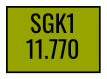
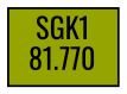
  digraph {
    fontname=Oswald
-   n1 [fillcolor="#96a400" label="SGK1\n11.770" shape=box style=filled fontname=Oswald]
+   n1 [fillcolor="#96a400" label="SGK1\n81.770" shape=box style=filled fontname=Oswald]
  }
